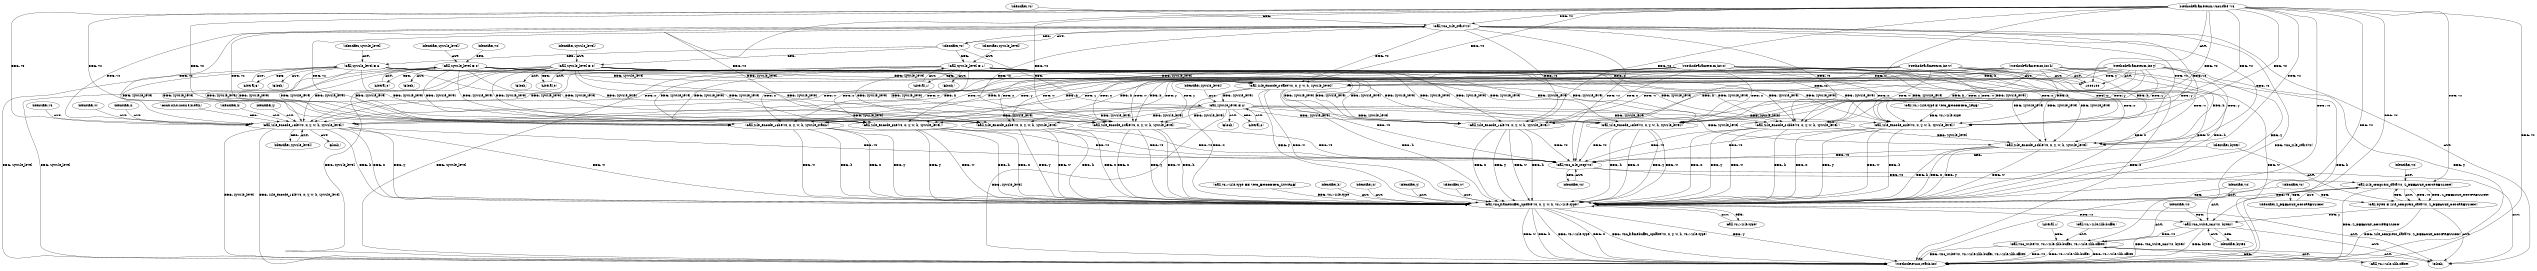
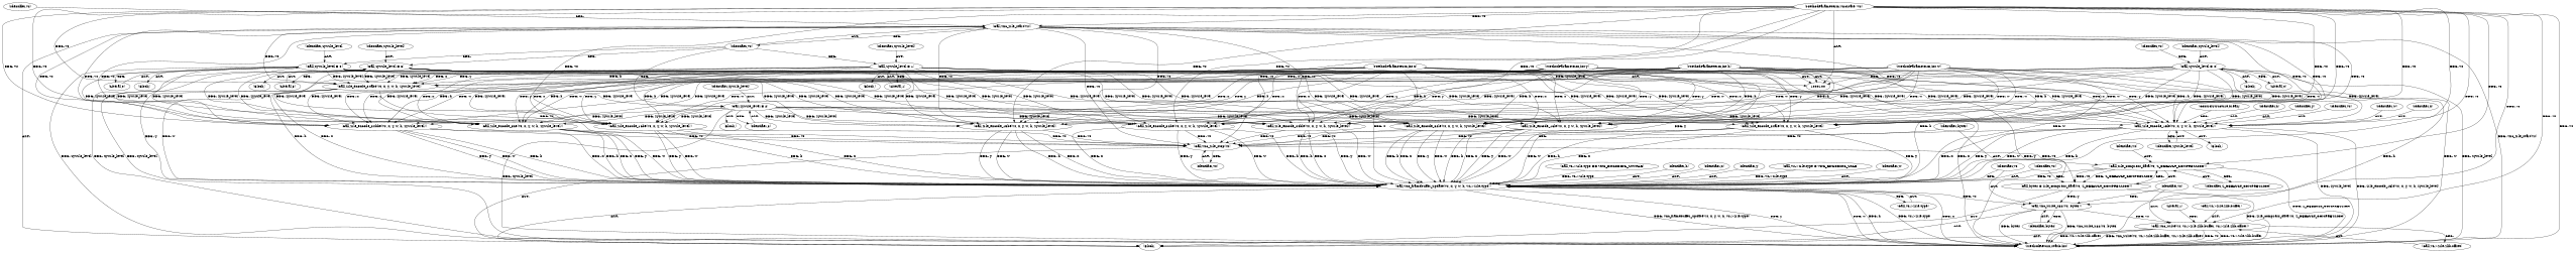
  digraph {
    n1 [label="(Call,zrle_encode_15le(vs, x, y, w, h, zywrle_level))"]
    n2 [label="(Call,vnc_zrle_stop(vs))"]
    n3 [label="(Call,vnc_framebuffer_update(vs, x, y, w, h, vs->zrle.type))"]
    n4 [label="(Identifier,zywrle_level)"]
    n5 [label="(Block,)"]
    n6 [label="(MethodReturn,static int)"]
    n7 [label="(Block,)"]
    n8 [label="(Call,zrle_compress_data(vs, Z_DEFAULT_COMPRESSION))"]
    n9 [label="(Identifier,vs)"]
    n10 [label="(Call,vnc_write_u32(vs, bytes))"]
    n11 [label="(Call,vs->zrle.type)"]
    n12 [label="(Call,vnc_zrle_start(vs))"]
    n13 [label="(Call,zrle_encode_32be(vs, x, y, w, h, zywrle_level))"]
    n14 [label="(Call,zrle_encode_24ble(vs, x, y, w, h, zywrle_level))"]
    n15 [label="(Call,zrle_encode_8ne(vs, x, y, w, h, zywrle_level))"]
    n16 [label="(Call,zrle_encode_32le(vs, x, y, w, h, zywrle_level))"]
    n17 [label="(Call,zrle_encode_16le(vs, x, y, w, h, zywrle_level))"]
    n18 [label="(Identifier,vs)"]
    n19 [label="(Call,zrle_encode_24ale(vs, x, y, w, h, zywrle_level))"]
    n20 [label="(Call,zrle_encode_24abe(vs, x, y, w, h, zywrle_level))"]
    n21 [label="(Call,zrle_encode_24bbe(vs, x, y, w, h, zywrle_level))"]
-   n22 [label="(Call,zrle_encode_16be(vs, x, y, w, h, zywrle_static))"]
+   n22 [label="(Call,zrle_encode_16be(vs, x, y, w, h, zywrle_level))"]
    n23 [label="(Call,zrle_encode_15be(vs, x, y, w, h, zywrle_level))"]
    n24 [label="(Call,zywrle_level = 3)"]
    n25 [label="(Call,zywrle_level = 2)"]
    n26 [label="(Call,zywrle_level = 1)"]
    n27 [label="(Call,zywrle_level = 0)"]
    n28 [label="(MethodParameterIn,VncState *vs)"]
    n29 [label="(Call,vnc_write(vs, vs->zrle.zlib.buffer, vs->zrle.zlib.offset))"]
    1000100
    n31 [label="(Call,bytes = zrle_compress_data(vs, Z_DEFAULT_COMPRESSION))"]
    n32 [label="(Identifier,Z_DEFAULT_COMPRESSION)"]
    n33 [label="(Identifier,bytes)"]
    n34 [label="(Call,vs->zrle.zlib.offset)"]
    n35 [label="(MethodParameterIn,int x)"]
    n36 [label="(MethodParameterIn,int y)"]
    n37 [label="(MethodParameterIn,int w)"]
    n38 [label="(MethodParameterIn,int h)"]
    n39 [label="(Literal,3)"]
    n40 [label="(Block,)"]
    n41 [label="(Block,)"]
-   n42 [label="(Literal,2)"]
+   n42 [label="(Identifier,2)"]
    n43 [label="(Literal,1)"]
    n44 [label="(Block,)"]
    n45 [label="(Block,)"]
    n46 [label="(Literal,0)"]
    n47 [label="(Call,zywrle_level = 0)"]
    n48 [label="(Literal,0)"]
    n49 [label="(Block,)"]
    n50 [label="(Identifier,zywrle_level)"]
    n51 [label="(Identifier,vs)"]
    n52 [label="(Identifier,vs)"]
    n53 [label="(Identifier,w)"]
    n54 [label="(Identifier,vs)"]
    n55 [label="(Literal,1)"]
    n56 [label="(Call,vs->zrle.zlib.buffer)"]
    n57 [label="(Identifier,x)"]
    n58 [label="(Identifier,zywrle_level)"]
    n59 [label="(Identifier,zywrle_level)"]
    n60 [label="(Identifier,zywrle_level)"]
    n61 [label="(Call,vs->zrle.type == VNC_ENCODING_ZYWRLE)"]
    n62 [label="(Identifier,vs)"]
    n63 [label="(ControlStructure,break;)"]
    n64 [label="(Identifier,h)"]
    n65 [label="(Identifier,zywrle_level)"]
    n66 [label="(Identifier,h)"]
    n67 [label="(Identifier,x)"]
    n68 [label="(Identifier,vs)"]
    n69 [label="(Identifier,y)"]
    n70 [label="(Identifier,y)"]
    n71 [label="(Identifier,vs)"]
    n72 [label="(Call,vs->zrle.type = VNC_ENCODING_ZRLE)"]
    n73 [label="(Identifier,bytes)"]
    n74 [label="(Identifier,w)"]
    n75 [label="(Identifier,vs)"]
    n1 -> n2 [label="DDG: vs"]
    n1 -> n3 [label="DDG: x"]
    n1 -> n3 [label="DDG: y"]
    n1 -> n3 [label="DDG: w"]
    n1 -> n3 [label="DDG: h"]
    n1 -> n4 [label="CFG: "]
    n1 -> n5 [label="AST: "]
    n1 -> n6 [label="DDG: zywrle_level"]
    n1 -> n6 [label="DDG: zrle_encode_15le(vs, x, y, w, h, zywrle_level)"]
    n2 -> n7 [label="AST: "]
    n2 -> n8 [label="DDG: vs"]
    n2 -> n9 [label="CFG: "]
    n3 -> n6 [label="DDG: w"]
    n3 -> n6 [label="DDG: h"]
    n3 -> n6 [label="DDG: vs->zrle.type"]
    n3 -> n6 [label="DDG: x"]
    n3 -> n6 [label="DDG: vnc_framebuffer_update(vs, x, y, w, h, vs->zrle.type)"]
    n3 -> n6 [label="DDG: y"]
    n3 -> n7 [label="AST: "]
    n3 -> n10 [label="DDG: vs"]
    n3 -> n11 [label="CFG: "]
    n4 -> n1 [label="AST: "]
    n8 -> n3 [label="DDG: vs"]
    n8 -> n6 [label="DDG: Z_DEFAULT_COMPRESSION"]
    n8 -> n31 [label="AST: "]
    n8 -> n31 [label="DDG: vs"]
    n8 -> n31 [label="DDG: Z_DEFAULT_COMPRESSION"]
    n8 -> n32 [label="CFG: "]
    n9 -> n2 [label="AST: "]
    n10 -> n6 [label="DDG: vnc_write_u32(vs, bytes)"]
    n10 -> n6 [label="DDG: bytes"]
    n10 -> n7 [label="AST: "]
    n10 -> n29 [label="DDG: vs"]
    n10 -> n33 [label="CFG: "]
    n11 -> n3 [label="AST: "]
    n12 -> n1 [label="DDG: vs"]
    n12 -> n2 [label="DDG: vs"]
    n12 -> n6 [label="DDG: vnc_zrle_start(vs)"]
    n12 -> n7 [label="AST: "]
    n12 -> n13 [label="DDG: vs"]
    n12 -> n14 [label="DDG: vs"]
    n12 -> n15 [label="DDG: vs"]
    n12 -> n16 [label="DDG: vs"]
    n12 -> n17 [label="DDG: vs"]
    n12 -> n18 [label="CFG: "]
    n12 -> n19 [label="DDG: vs"]
    n12 -> n20 [label="DDG: vs"]
    n12 -> n21 [label="DDG: vs"]
    n12 -> n22 [label="DDG: vs"]
    n12 -> n23 [label="DDG: vs"]
    n13 -> n2 [label="DDG: vs"]
    n13 -> n3 [label="DDG: x"]
    n13 -> n3 [label="DDG: y"]
    n13 -> n3 [label="DDG: w"]
    n13 -> n3 [label="DDG: h"]
    n14 -> n2 [label="DDG: vs"]
    n14 -> n3 [label="DDG: x"]
    n14 -> n3 [label="DDG: y"]
    n14 -> n3 [label="DDG: w"]
    n14 -> n3 [label="DDG: h"]
    n15 -> n2 [label="DDG: vs"]
    n15 -> n3 [label="DDG: x"]
    n15 -> n3 [label="DDG: y"]
    n15 -> n3 [label="DDG: w"]
    n15 -> n3 [label="DDG: h"]
    n16 -> n2 [label="DDG: vs"]
    n16 -> n3 [label="DDG: x"]
    n16 -> n3 [label="DDG: y"]
    n16 -> n3 [label="DDG: w"]
    n16 -> n3 [label="DDG: h"]
    n17 -> n2 [label="DDG: vs"]
    n17 -> n3 [label="DDG: x"]
    n17 -> n3 [label="DDG: y"]
    n17 -> n3 [label="DDG: w"]
    n17 -> n3 [label="DDG: h"]
    n18 -> n12 [label="AST: "]
    n18 -> n24 [label="CFG: "]
    n18 -> n25 [label="CFG: "]
    n18 -> n26 [label="CFG: "]
    n18 -> n27 [label="CFG: "]
    n19 -> n2 [label="DDG: vs"]
    n19 -> n3 [label="DDG: x"]
    n19 -> n3 [label="DDG: y"]
    n19 -> n3 [label="DDG: w"]
    n19 -> n3 [label="DDG: h"]
    n20 -> n2 [label="DDG: vs"]
    n20 -> n3 [label="DDG: x"]
    n20 -> n3 [label="DDG: y"]
    n20 -> n3 [label="DDG: w"]
    n20 -> n3 [label="DDG: h"]
    n20 -> n25 [label="DDG: zywrle_level"]
    n21 -> n2 [label="DDG: vs"]
    n21 -> n3 [label="DDG: x"]
    n21 -> n3 [label="DDG: y"]
    n21 -> n3 [label="DDG: w"]
    n21 -> n3 [label="DDG: h"]
    n22 -> n2 [label="DDG: vs"]
    n22 -> n3 [label="DDG: x"]
    n22 -> n3 [label="DDG: y"]
    n22 -> n3 [label="DDG: w"]
    n22 -> n3 [label="DDG: h"]
    n23 -> n2 [label="DDG: vs"]
    n23 -> n3 [label="DDG: x"]
    n23 -> n3 [label="DDG: y"]
    n23 -> n3 [label="DDG: w"]
    n23 -> n3 [label="DDG: h"]
    n24 -> n1 [label="DDG: zywrle_level"]
    n24 -> n6 [label="DDG: zywrle_level"]
    n24 -> n13 [label="DDG: zywrle_level"]
-   n21 -> n14 [label="DDG: zywrle_level"]
+   n24 -> n14 [label="DDG: zywrle_level"]
    n24 -> n15 [label="DDG: zywrle_level"]
    n24 -> n16 [label="DDG: zywrle_level"]
    n24 -> n17 [label="DDG: zywrle_level"]
    n24 -> n19 [label="DDG: zywrle_level"]
    n24 -> n20 [label="DDG: zywrle_level"]
    n24 -> n21 [label="DDG: zywrle_level"]
    n24 -> n22 [label="DDG: zywrle_level"]
    n24 -> n23 [label="DDG: zywrle_level"]
    n24 -> n39 [label="CFG: "]
    n24 -> n40 [label="AST: "]
    n25 -> n1 [label="DDG: zywrle_level"]
    n25 -> n6 [label="DDG: zywrle_level"]
    n25 -> n13 [label="DDG: zywrle_level"]
    n25 -> n14 [label="DDG: zywrle_level"]
    n25 -> n15 [label="DDG: zywrle_level"]
    n25 -> n16 [label="DDG: zywrle_level"]
    n25 -> n17 [label="DDG: zywrle_level"]
    n25 -> n19 [label="DDG: zywrle_level"]
    n25 -> n21 [label="DDG: zywrle_level"]
    n25 -> n22 [label="DDG: zywrle_level"]
    n25 -> n23 [label="DDG: zywrle_level"]
    n25 -> n41 [label="AST: "]
    n25 -> n42 [label="CFG: "]
    n26 -> n1 [label="DDG: zywrle_level"]
    n26 -> n6 [label="DDG: zywrle_level"]
    n26 -> n13 [label="DDG: zywrle_level"]
    n26 -> n14 [label="DDG: zywrle_level"]
    n26 -> n15 [label="DDG: zywrle_level"]
    n26 -> n16 [label="DDG: zywrle_level"]
    n26 -> n17 [label="DDG: zywrle_level"]
    n26 -> n19 [label="DDG: zywrle_level"]
    n26 -> n20 [label="DDG: zywrle_level"]
    n26 -> n21 [label="DDG: zywrle_level"]
    n26 -> n22 [label="DDG: zywrle_level"]
    n26 -> n23 [label="DDG: zywrle_level"]
    n26 -> n43 [label="CFG: "]
    n26 -> n44 [label="AST: "]
    n27 -> n1 [label="DDG: zywrle_level"]
    n27 -> n6 [label="DDG: zywrle_level"]
    n27 -> n13 [label="DDG: zywrle_level"]
    n27 -> n14 [label="DDG: zywrle_level"]
    n27 -> n15 [label="DDG: zywrle_level"]
    n27 -> n16 [label="DDG: zywrle_level"]
    n27 -> n17 [label="DDG: zywrle_level"]
    n27 -> n19 [label="DDG: zywrle_level"]
    n27 -> n20 [label="DDG: zywrle_level"]
    n27 -> n21 [label="DDG: zywrle_level"]
    n27 -> n22 [label="DDG: zywrle_level"]
    n27 -> n23 [label="DDG: zywrle_level"]
    n27 -> n45 [label="AST: "]
    n27 -> n46 [label="CFG: "]
    n28 -> n1 [label="DDG: vs"]
    n28 -> n2 [label="DDG: vs"]
    n28 -> n3 [label="DDG: vs"]
    n28 -> n6 [label="DDG: vs"]
    n28 -> n8 [label="DDG: vs"]
    n28 -> n10 [label="DDG: vs"]
    n28 -> n12 [label="DDG: vs"]
    n28 -> n13 [label="DDG: vs"]
    n28 -> n14 [label="DDG: vs"]
    n28 -> n15 [label="DDG: vs"]
    n28 -> n16 [label="DDG: vs"]
    n28 -> n17 [label="DDG: vs"]
    n28 -> n19 [label="DDG: vs"]
    n28 -> n20 [label="DDG: vs"]
    n28 -> n21 [label="DDG: vs"]
    n28 -> n22 [label="DDG: vs"]
    n28 -> n23 [label="DDG: vs"]
    n28 -> n29 [label="DDG: vs"]
    n28 -> 1000100 [label="AST: "]
    n29 -> n6 [label="DDG: vs->zrle.zlib.offset"]
    n29 -> n6 [label="DDG: vnc_write(vs, vs->zrle.zlib.buffer, vs->zrle.zlib.offset)"]
    n29 -> n6 [label="DDG: vs"]
    n29 -> n6 [label="DDG: vs->zrle.zlib.buffer"]
    n29 -> n7 [label="AST: "]
    n29 -> n34 [label="CFG: "]
    n31 -> n6 [label="DDG: zrle_compress_data(vs, Z_DEFAULT_COMPRESSION)"]
    n31 -> n7 [label="AST: "]
    n31 -> n8 [label="CFG: "]
    n31 -> n10 [label="DDG: y"]
    n32 -> n8 [label="AST: "]
    n33 -> n10 [label="AST: "]
    n34 -> n29 [label="AST: "]
    n35 -> n1 [label="DDG: x"]
    n35 -> n3 [label="DDG: x"]
    n35 -> n6 [label="DDG: x"]
    n35 -> n13 [label="DDG: x"]
    n35 -> n14 [label="DDG: x"]
    n35 -> n15 [label="DDG: x"]
    n35 -> n16 [label="DDG: x"]
    n35 -> n17 [label="DDG: x"]
    n35 -> n19 [label="DDG: x"]
    n35 -> n20 [label="DDG: x"]
    n35 -> n21 [label="DDG: x"]
    n35 -> n22 [label="DDG: x"]
    n35 -> n23 [label="DDG: x"]
    n35 -> 1000100 [label="AST: "]
    n36 -> n1 [label="DDG: y"]
    n36 -> n3 [label="DDG: y"]
    n36 -> n6 [label="DDG: y"]
+   n36 -> n13 [label="DDG: y"]
    n36 -> n14 [label="DDG: y"]
    n36 -> n15 [label="DDG: y"]
    n36 -> n16 [label="DDG: y"]
    n36 -> n17 [label="DDG: y"]
    n36 -> n19 [label="DDG: y"]
    n36 -> n20 [label="DDG: y"]
    n36 -> n21 [label="DDG: y"]
    n36 -> n22 [label="DDG: y"]
    n36 -> n23 [label="DDG: y"]
    n36 -> 1000100 [label="AST: "]
    n37 -> n1 [label="DDG: w"]
    n37 -> n3 [label="DDG: w"]
    n37 -> n6 [label="DDG: w"]
    n37 -> n13 [label="DDG: w"]
    n37 -> n14 [label="DDG: w"]
    n37 -> n15 [label="DDG: w"]
    n37 -> n16 [label="DDG: w"]
    n37 -> n17 [label="DDG: w"]
    n37 -> n19 [label="DDG: w"]
    n37 -> n20 [label="DDG: w"]
    n37 -> n21 [label="DDG: w"]
    n37 -> n22 [label="DDG: w"]
    n37 -> n23 [label="DDG: w"]
-   n37 -> 1000100 [label="AST: "]
+   n37 -> 1000100 [label="DDG: "]
    n38 -> n1 [label="DDG: h"]
    n38 -> n3 [label="DDG: h"]
    n38 -> n6 [label="DDG: h"]
    n38 -> n13 [label="DDG: h"]
    n38 -> n14 [label="DDG: h"]
    n38 -> n15 [label="DDG: h"]
    n38 -> n16 [label="DDG: h"]
    n38 -> n17 [label="DDG: h"]
    n38 -> n19 [label="DDG: h"]
    n38 -> n20 [label="DDG: h"]
    n38 -> n21 [label="DDG: h"]
    n38 -> n22 [label="DDG: h"]
    n38 -> n23 [label="DDG: h"]
    n38 -> 1000100 [label="AST: "]
    n39 -> n24 [label="AST: "]
    n42 -> n25 [label="AST: "]
    n43 -> n26 [label="AST: "]
    n46 -> n27 [label="AST: "]
    n47 -> n1 [label="DDG: zywrle_level"]
    n47 -> n6 [label="DDG: zywrle_level"]
    n47 -> n13 [label="DDG: zywrle_level"]
    n47 -> n14 [label="DDG: zywrle_level"]
    n47 -> n15 [label="DDG: zywrle_level"]
    n47 -> n16 [label="DDG: zywrle_level"]
    n47 -> n17 [label="DDG: zywrle_level"]
    n47 -> n19 [label="DDG: zywrle_level"]
    n47 -> n20 [label="DDG: zywrle_level"]
    n47 -> n21 [label="DDG: zywrle_level"]
    n47 -> n22 [label="DDG: zywrle_level"]
    n47 -> n23 [label="DDG: zywrle_level"]
    n47 -> n48 [label="CFG: "]
    n47 -> n49 [label="AST: "]
    n48 -> n47 [label="AST: "]
    n50 -> n26 [label="AST: "]
    n51 -> n12 [label="CFG: "]
    n52 -> n47 [label="CFG: "]
    n53 -> n1 [label="AST: "]
    n54 -> n3 [label="CFG: "]
    n54 -> n10 [label="AST: "]
    n55 -> n29 [label="CFG: "]
    n56 -> n29 [label="AST: "]
    n57 -> n1 [label="AST: "]
    n58 -> n24 [label="AST: "]
    n59 -> n25 [label="AST: "]
    n60 -> n47 [label="AST: "]
    n61 -> n3 [label="DDG: vs->zrle.type"]
    n62 -> n10 [label="CFG: "]
    n62 -> n29 [label="AST: "]
    n63 -> n1 [label="CFG: "]
    n64 -> n1 [label="AST: "]
    n65 -> n27 [label="AST: "]
    n66 -> n3 [label="AST: "]
    n67 -> n3 [label="AST: "]
    n68 -> n3 [label="AST: "]
    n68 -> n31 [label="CFG: "]
    n69 -> n1 [label="AST: "]
    n70 -> n3 [label="AST: "]
    n71 -> n1 [label="AST: "]
-   n72 -> n16 [label="DDG: vs->zrle.type"]
+   n72 -> n3 [label="DDG: vs->zrle.type"]
    n73 -> n2 [label="CFG: "]
    n73 -> n31 [label="AST: "]
    n74 -> n3 [label="AST: "]
    n75 -> n8 [label="AST: "]
  }
